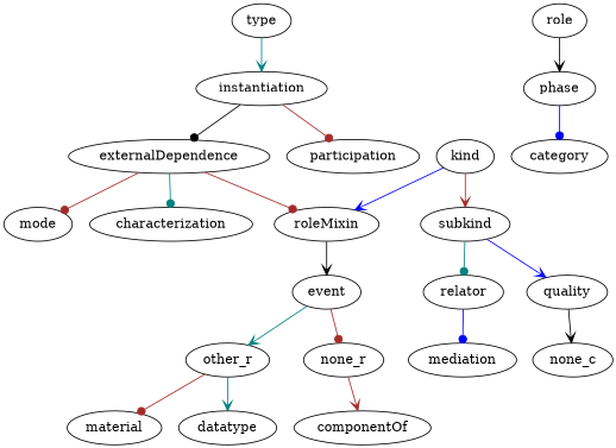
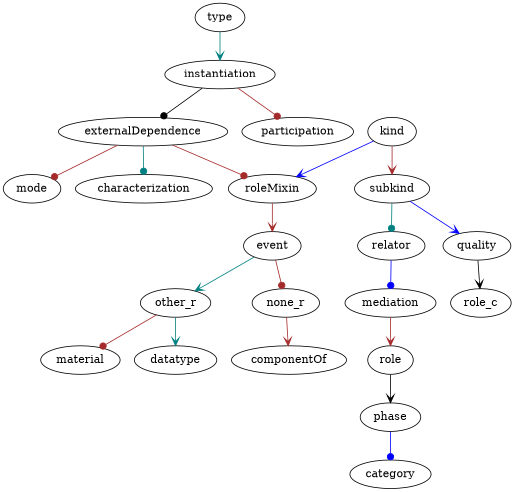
  strict digraph {
    edge [arrowhead=vee color=brown]
    type
    instantiation
    externalDependence
    participation
    roleMixin
    mode
    characterization
    event
    kind
    subkind
    other_r
    none_r
    relator
    quality
    material
    datatype
    mediation
-   none_c
+   none_c [label=role_c]
    role
    phase
    category
    componentOf
    type -> instantiation [color=teal]
    instantiation -> externalDependence [arrowhead=dot color=black]
    instantiation -> participation [arrowhead=dot]
    externalDependence -> roleMixin [arrowhead=dot]
    externalDependence -> mode [arrowhead=dot]
    externalDependence -> characterization [arrowhead=dot color=teal]
-   roleMixin -> event [color=black]
+   roleMixin -> event
    event -> other_r [color=teal]
    event -> none_r [arrowhead=dot]
    kind -> roleMixin [color=blue]
    kind -> subkind
    subkind -> relator [arrowhead=dot color=teal]
    subkind -> quality [color=blue]
    other_r -> material [arrowhead=dot]
    other_r -> datatype [color=teal]
    none_r -> componentOf
    relator -> mediation [arrowhead=dot color=blue]
    quality -> none_c [color=black]
+   mediation -> role
    role -> phase [color=black]
    phase -> category [arrowhead=dot color=blue]
  }
